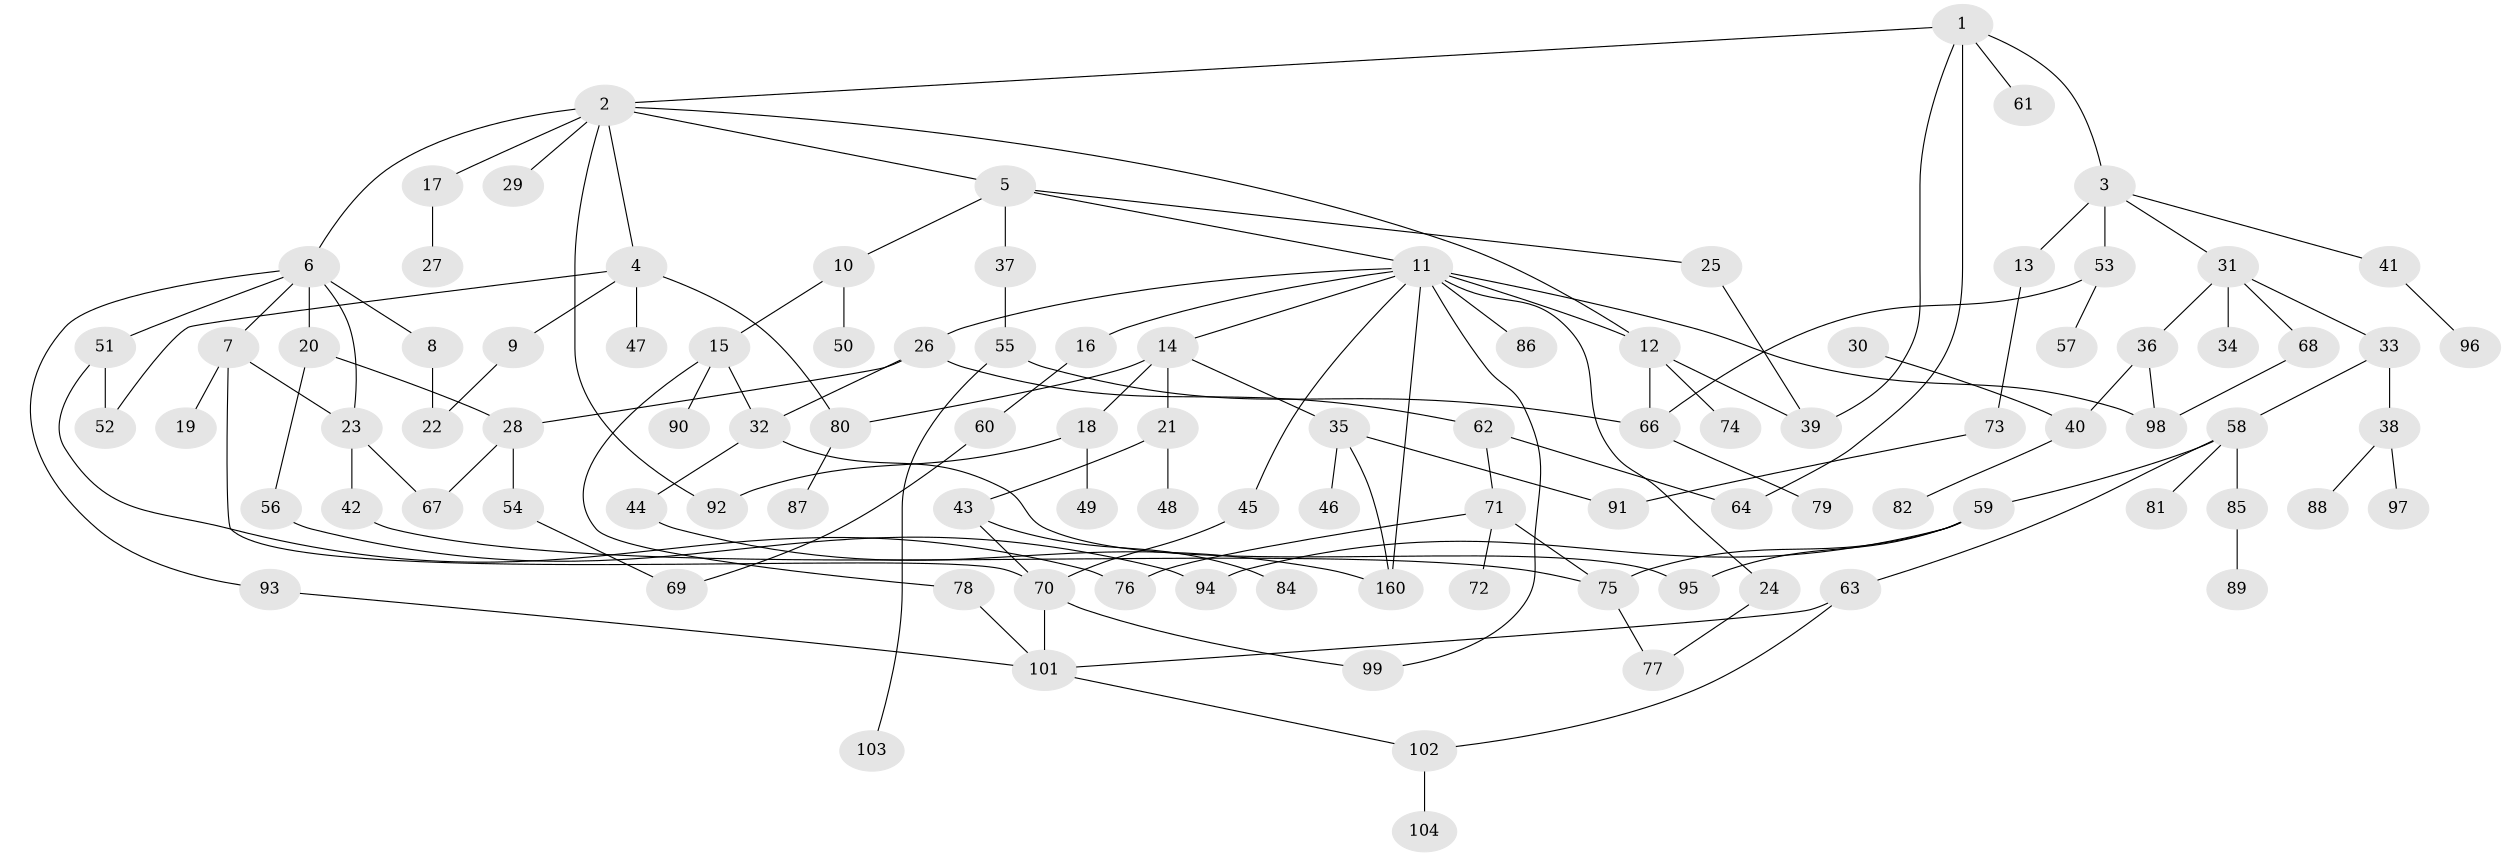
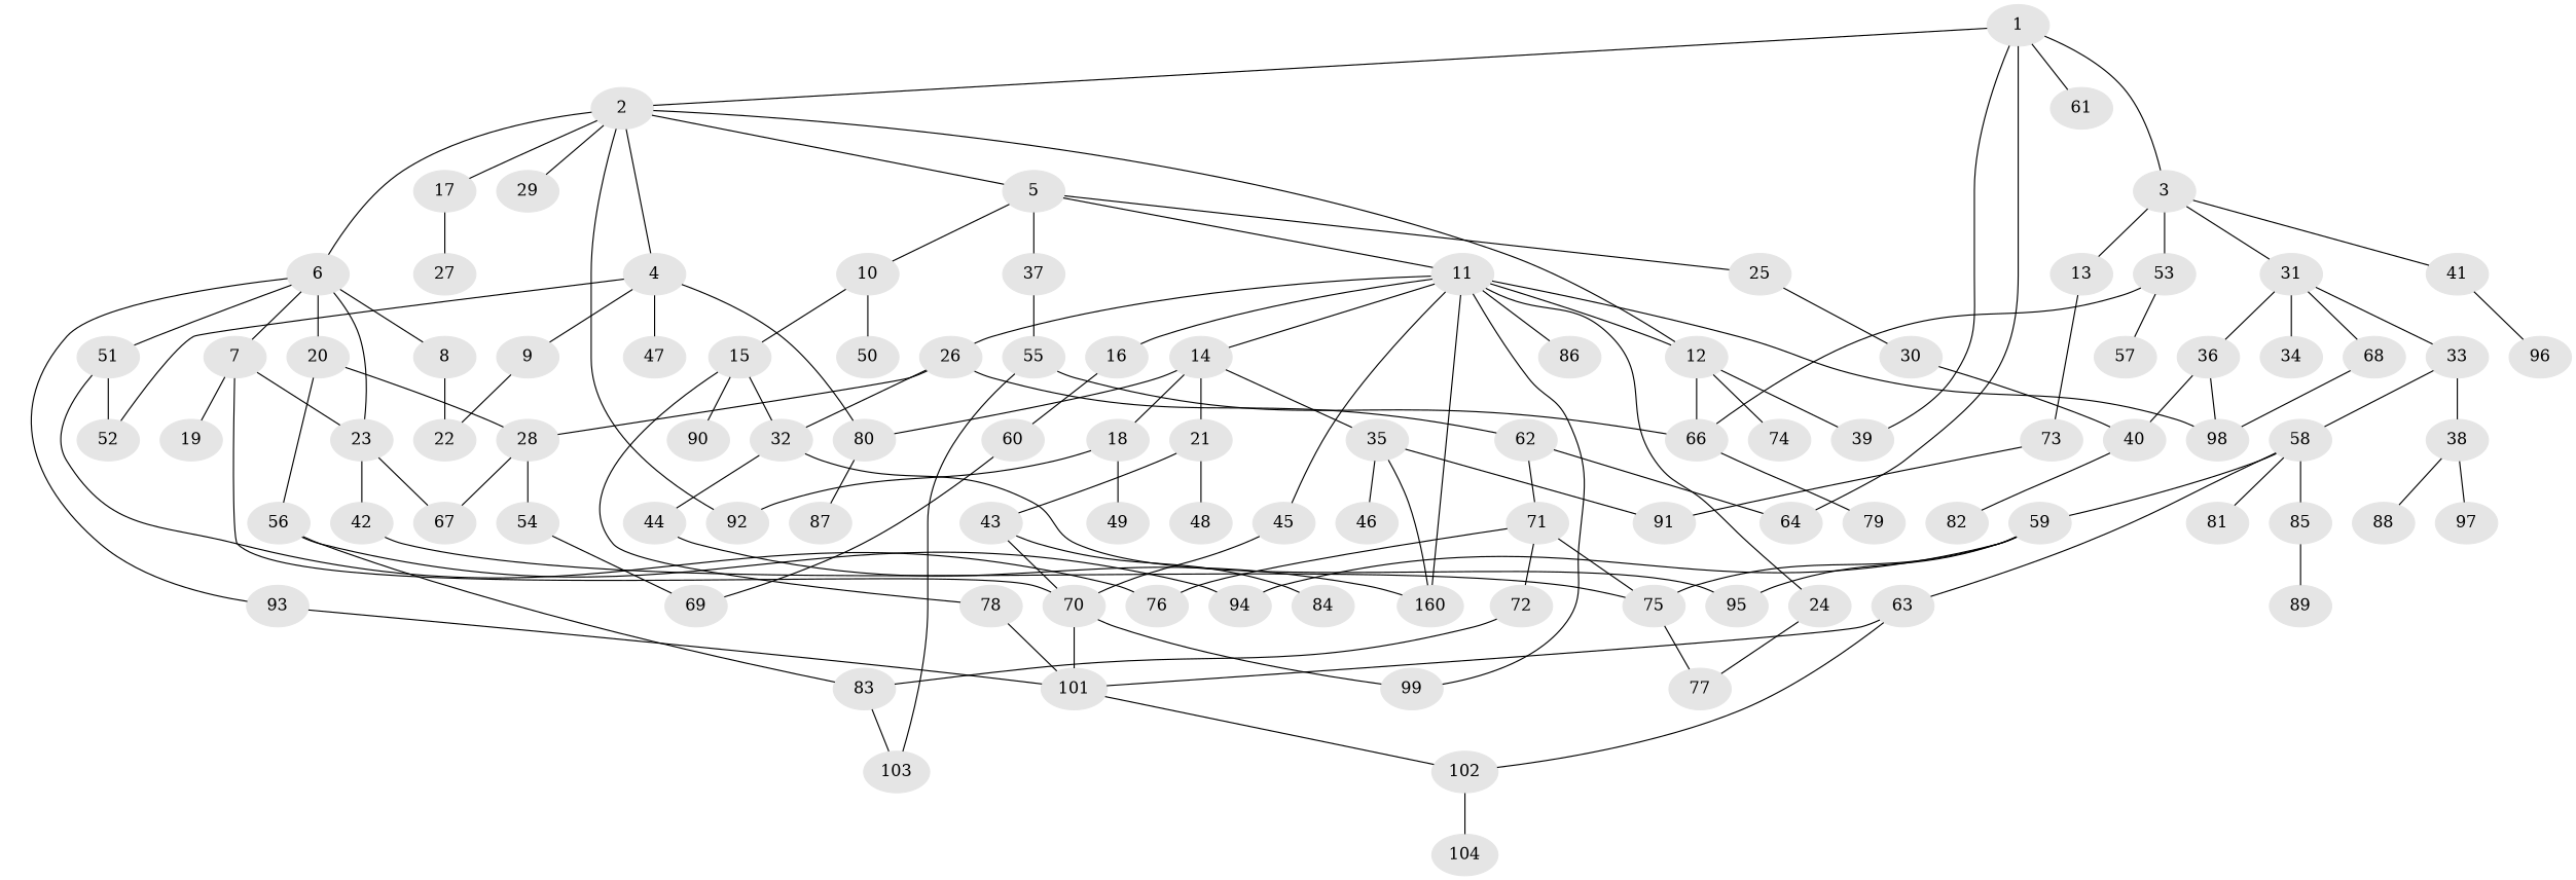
  graph {
    node [color=gray90 style=filled]
    1
    2
    3
    39
    61
    64
    4
    5
    6
    12
    17
    29
    92
    13
    31
    41
    53
    9
    47
    52
    80
    10
    11
    25
    37
    7
    8
    20
    23
    51
    93
    66
    74
    27
    73
    33
    34
    36
    68
    96
    57
    22
    87
    15
    50
    14
    16
    24
    26
    45
    86
    98
    99
    n54 [label=160]
    30
    55
    19
    70
    28
    56
    42
    67
    76
    101
    32
    78
    90
    18
    21
    35
    60
    77
    62
    79
    91
    49
    43
    48
    46
    44
    95
    69
    54
+   83
    94
    84
    75
    40
    71
    82
    38
    58
    88
    97
    59
    63
    81
    85
    103
    102
    89
    72
    104
    1 -- 2
    1 -- 3
    1 -- 39
    1 -- 61
    1 -- 64
    2 -- 4
    2 -- 5
    2 -- 6
    2 -- 12
    2 -- 17
    2 -- 29
    2 -- 92
    3 -- 13
    3 -- 31
    3 -- 41
    3 -- 53
    4 -- 9
    4 -- 47
    4 -- 52
    4 -- 80
    5 -- 10
    5 -- 11
    5 -- 25
    5 -- 37
    6 -- 7
    6 -- 8
    6 -- 20
    6 -- 23
    6 -- 51
    6 -- 93
    12 -- 39
    12 -- 66
    12 -- 74
    17 -- 27
    13 -- 73
    31 -- 33
    31 -- 34
    31 -- 36
    31 -- 68
    41 -- 96
    53 -- 66
    53 -- 57
    9 -- 22
    80 -- 87
    10 -- 15
    10 -- 50
    11 -- 12
    11 -- 14
    11 -- 16
    11 -- 24
    11 -- 26
    11 -- 45
    11 -- 86
    11 -- 98
    11 -- 99
    11 -- n54
-   25 -- 39
+   25 -- 30
    37 -- 55
    7 -- 23
    7 -- 19
    7 -- 70
    8 -- 22
    20 -- 28
    20 -- 56
    23 -- 42
    23 -- 67
    51 -- 52
    51 -- 76
    93 -- 101
    66 -- 79
    73 -- 91
    33 -- 38
    33 -- 58
    36 -- 98
    36 -- 40
    68 -- 98
    15 -- 32
    15 -- 78
    15 -- 90
    14 -- 80
    14 -- 18
    14 -- 21
    14 -- 35
    16 -- 60
    24 -- 77
    26 -- 28
    26 -- 32
    26 -- 62
    45 -- 70
    30 -- 40
    55 -- 66
    55 -- 103
    70 -- 99
    70 -- 101
    28 -- 67
    28 -- 54
+   56 -- 83
    56 -- 94
    42 -- 75
    101 -- 102
    32 -- 44
    32 -- 95
    78 -- 101
    18 -- 92
    18 -- 49
    21 -- 43
    21 -- 48
    35 -- n54
    35 -- 91
    35 -- 46
    60 -- 69
    62 -- 64
    62 -- 71
    43 -- 70
    43 -- 84
    44 -- n54
    54 -- 69
+   83 -- 103
    75 -- 77
    40 -- 82
    71 -- 76
    71 -- 75
    71 -- 72
    38 -- 88
    38 -- 97
    58 -- 59
    58 -- 63
    58 -- 81
    58 -- 85
    59 -- 95
    59 -- 94
    59 -- 75
    63 -- 101
    63 -- 102
    85 -- 89
    102 -- 104
+   72 -- 83
  }
